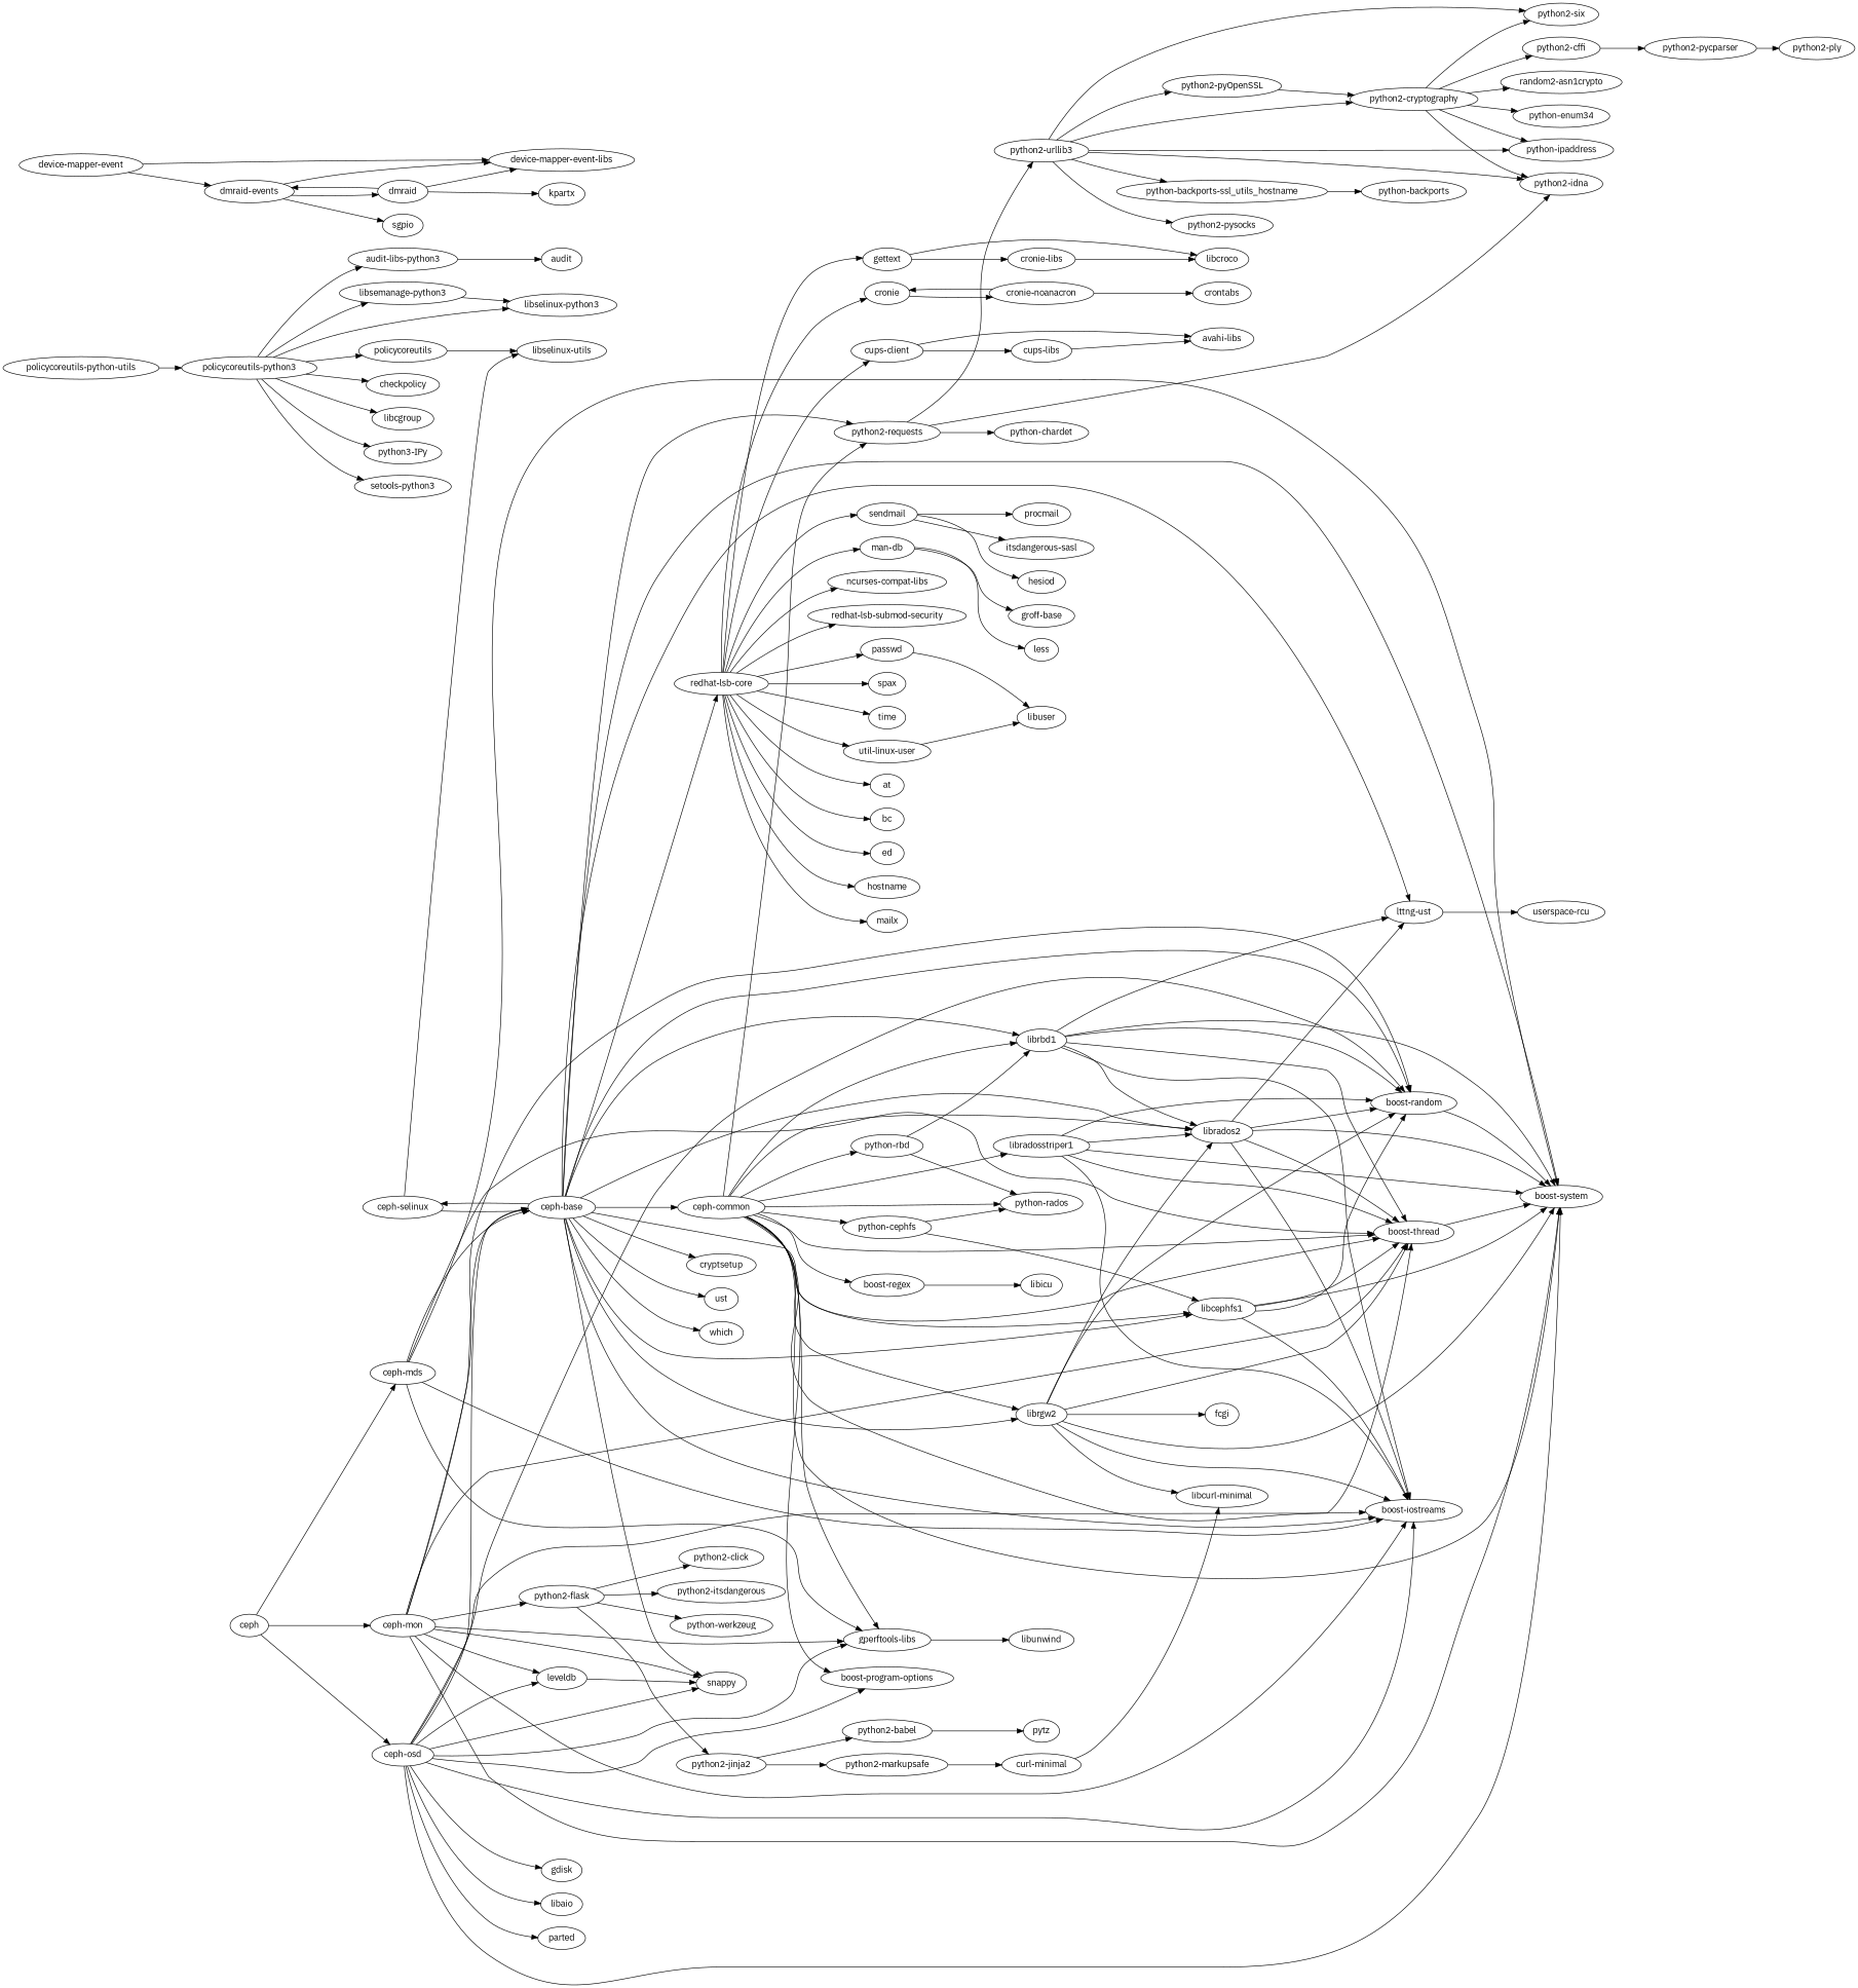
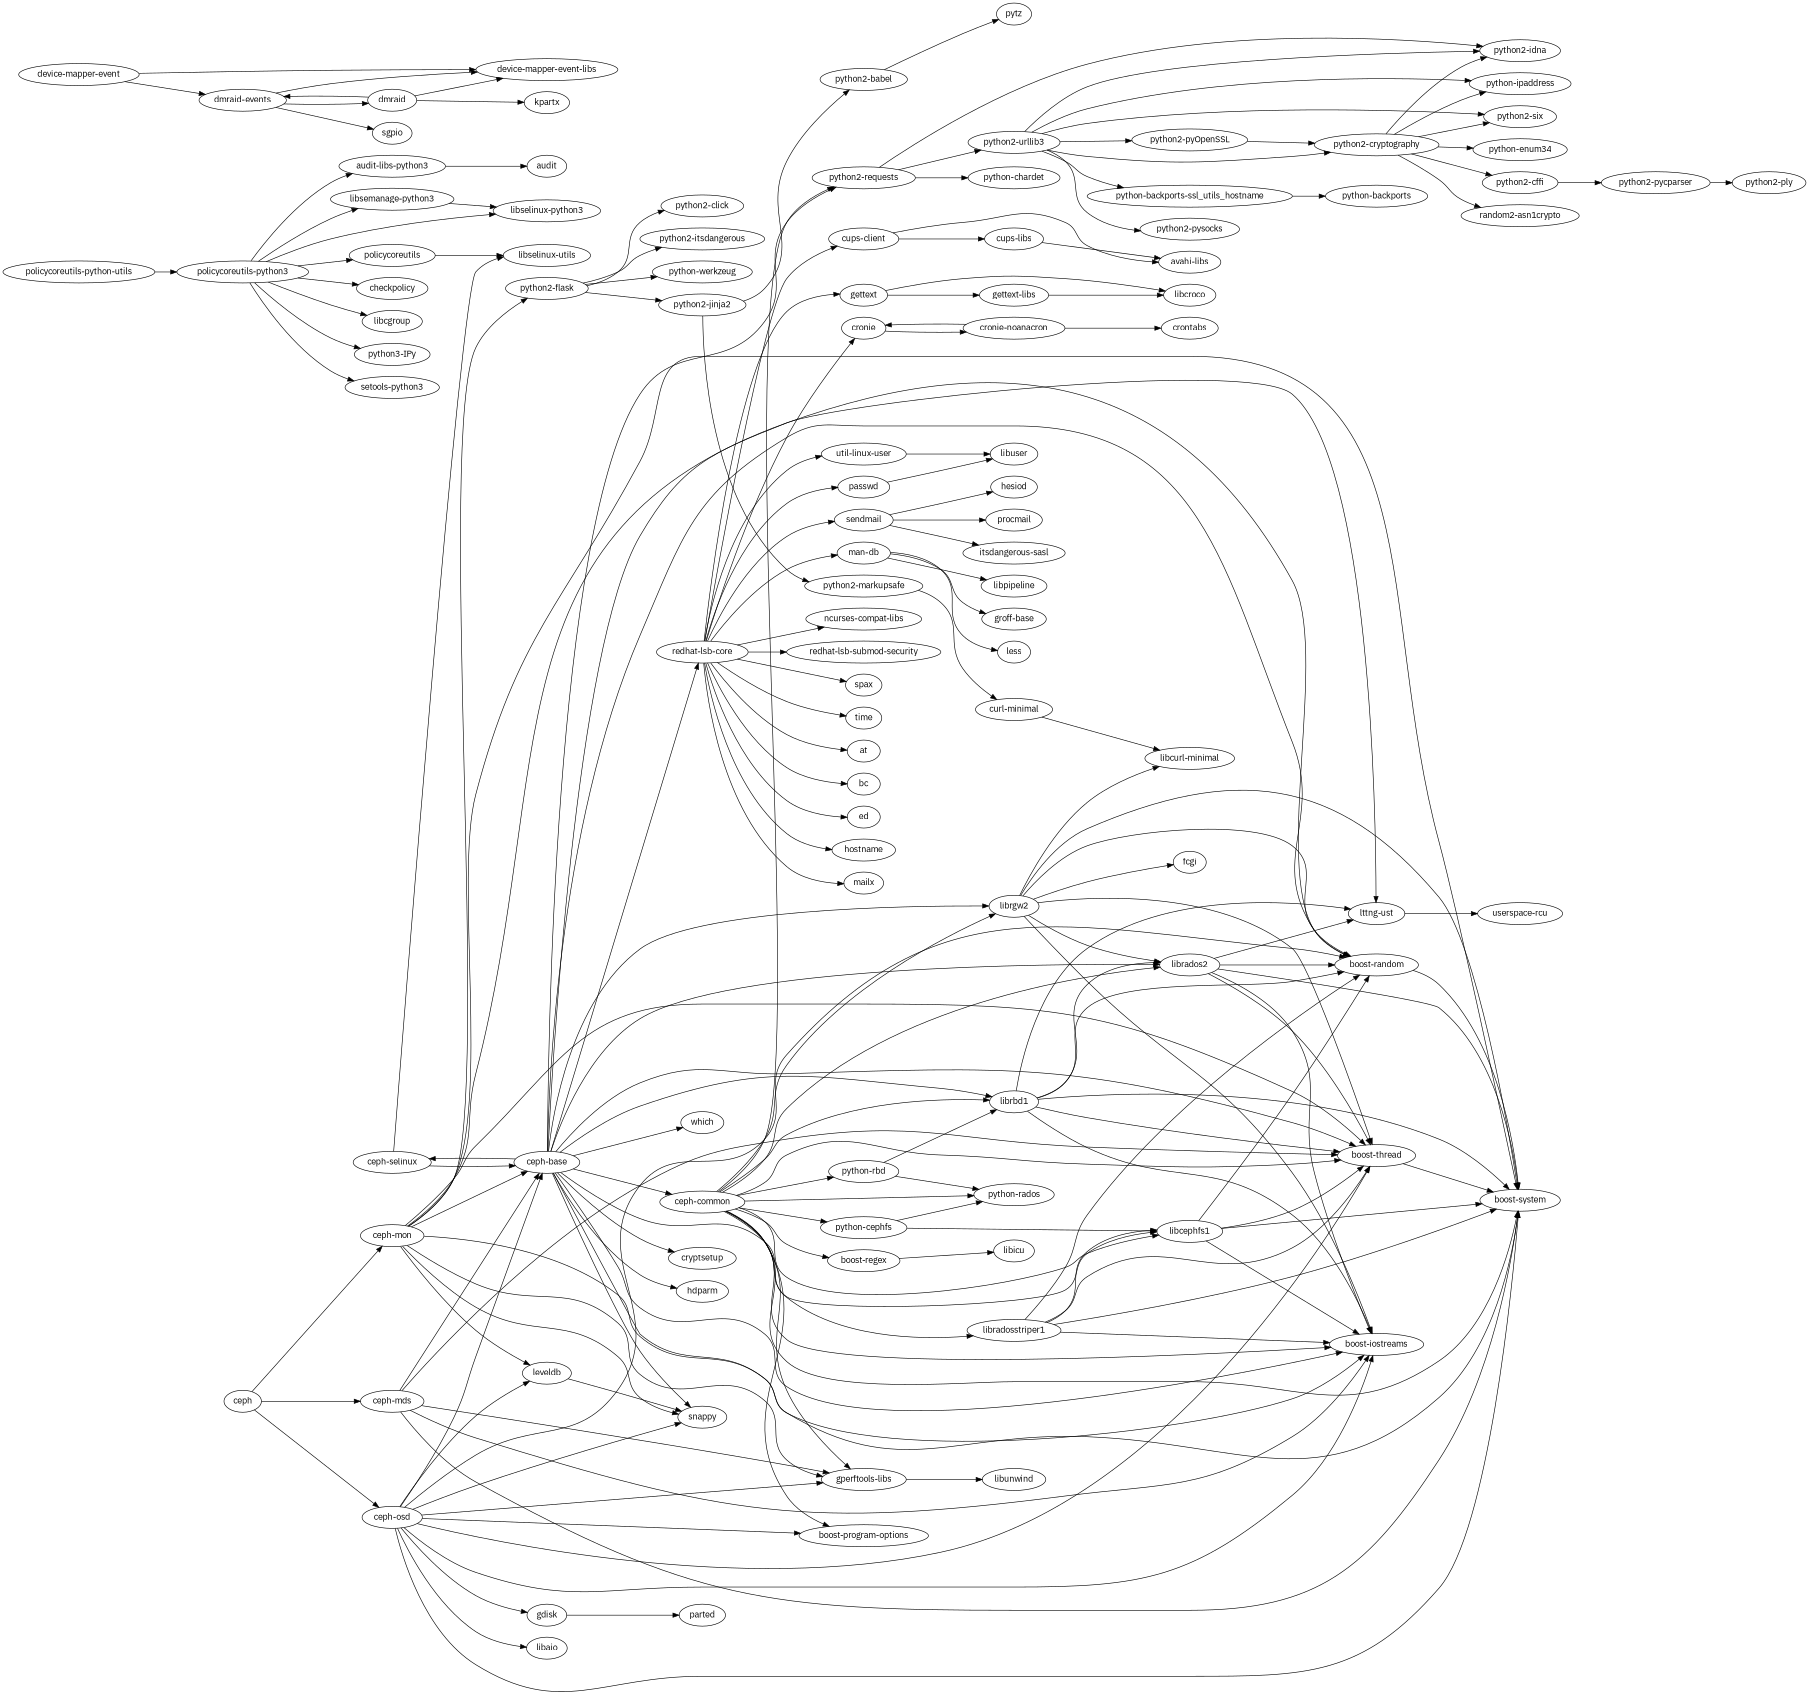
  strict digraph {
    fontname="IBM Plex Sans"
    rankdir=LR
    node [fontname="IBM Plex Sans"]
    edge [fontname="IBM Plex Sans"]
    "audit-libs-python3"
    audit
    "boost-random"
    "boost-system"
    "boost-regex"
    libicu
    "boost-thread"
    "ceph-base"
    "boost-iostreams"
    "ceph-common"
    "ceph-selinux"
    cryptsetup
-   hdparm [label=ust]
+   hdparm
    libcephfs1
    librados2
    librbd1
    librgw2
    "lttng-ust"
    "python2-requests"
    "redhat-lsb-core"
    snappy
    which
    "boost-program-options"
    "gperftools-libs"
    libradosstriper1
    "python-cephfs"
    "python-rados"
    "python-rbd"
    "libselinux-utils"
    "libcurl-minimal"
    fcgi
    "userspace-rcu"
    "python2-idna"
    "python2-urllib3"
    "python-chardet"
    cronie
    "cups-client"
    gettext
    "man-db"
    passwd
    at
    bc
    ed
    hostname
    mailx
    "ncurses-compat-libs"
    "redhat-lsb-submod-security"
    sendmail
    spax
    time
    "util-linux-user"
    libunwind
    "python2-cryptography"
    "python2-six"
    "python-ipaddress"
    "python2-pyOpenSSL"
    "python2-pysocks"
    n58 [label="python-backports-ssl_utils_hostname"]
    "cronie-noanacron"
    "avahi-libs"
    "cups-libs"
-   "gettext-libs" [label="cronie-libs"]
+   "gettext-libs"
    libcroco
    "groff-base"
    less
+   libpipeline
    libuser
    n68 [label="itsdangerous-sasl"]
    hesiod
    procmail
    ceph
    "ceph-mds"
    "ceph-mon"
    "ceph-osd"
    leveldb
    "python2-flask"
    gdisk
    libaio
    parted
    "python2-click"
    "python2-itsdangerous"
    "python2-jinja2"
    "python-werkzeug"
    "python2-babel"
    "python2-markupsafe"
    crontabs
    "curl-minimal"
    "device-mapper-event"
    "device-mapper-event-libs"
    "dmraid-events"
    dmraid
    kpartx
    sgpio
    "libsemanage-python3"
    "libselinux-python3"
    policycoreutils
    "policycoreutils-python3"
    checkpolicy
    libcgroup
    "python3-IPy"
    "setools-python3"
    "policycoreutils-python-utils"
    pytz
    "python2-cffi"
    "python2-pycparser"
    "python2-ply"
    n107 [label="random2-asn1crypto"]
    "python-enum34"
    "python-backports"
    "audit-libs-python3" -> audit
    "boost-random" -> "boost-system"
    "boost-regex" -> libicu
    "boost-thread" -> "boost-system"
    "ceph-base" -> "boost-random"
    "ceph-base" -> "boost-system"
    "ceph-base" -> "boost-thread"
    "ceph-base" -> "boost-iostreams"
    "ceph-base" -> "ceph-common"
    "ceph-base" -> "ceph-selinux"
    "ceph-base" -> cryptsetup
    "ceph-base" -> hdparm
    "ceph-base" -> libcephfs1
    "ceph-base" -> librados2
    "ceph-base" -> librbd1
    "ceph-base" -> librgw2
    "ceph-base" -> "lttng-ust"
    "ceph-base" -> "python2-requests"
    "ceph-base" -> "redhat-lsb-core"
    "ceph-base" -> snappy
    "ceph-base" -> which
    "ceph-common" -> "boost-system"
    "ceph-common" -> "boost-regex"
    "ceph-common" -> "boost-thread"
    "ceph-common" -> "boost-iostreams"
    "ceph-common" -> libcephfs1
    "ceph-common" -> librados2
    "ceph-common" -> librbd1
    "ceph-common" -> librgw2
    "ceph-common" -> "python2-requests"
    "ceph-common" -> "boost-program-options"
    "ceph-common" -> "gperftools-libs"
    "ceph-common" -> libradosstriper1
    "ceph-common" -> "python-cephfs"
    "ceph-common" -> "python-rados"
    "ceph-common" -> "python-rbd"
    "ceph-selinux" -> "ceph-base"
    "ceph-selinux" -> "libselinux-utils"
    libcephfs1 -> "boost-random"
    libcephfs1 -> "boost-system"
    libcephfs1 -> "boost-thread"
    libcephfs1 -> "boost-iostreams"
    librados2 -> "boost-random"
    librados2 -> "boost-system"
    librados2 -> "boost-thread"
    librados2 -> "boost-iostreams"
    librados2 -> "lttng-ust"
    librbd1 -> "boost-random"
    librbd1 -> "boost-system"
    librbd1 -> "boost-thread"
    librbd1 -> "boost-iostreams"
    librbd1 -> librados2
    librbd1 -> "lttng-ust"
    librgw2 -> "boost-random"
    librgw2 -> "boost-system"
    librgw2 -> "boost-thread"
    librgw2 -> "boost-iostreams"
    librgw2 -> librados2
    librgw2 -> "libcurl-minimal"
    librgw2 -> fcgi
    "lttng-ust" -> "userspace-rcu"
    "python2-requests" -> "python2-idna"
    "python2-requests" -> "python2-urllib3"
    "python2-requests" -> "python-chardet"
    "redhat-lsb-core" -> cronie
    "redhat-lsb-core" -> "cups-client"
    "redhat-lsb-core" -> gettext
    "redhat-lsb-core" -> "man-db"
    "redhat-lsb-core" -> passwd
    "redhat-lsb-core" -> at
    "redhat-lsb-core" -> bc
    "redhat-lsb-core" -> ed
    "redhat-lsb-core" -> hostname
    "redhat-lsb-core" -> mailx
    "redhat-lsb-core" -> "ncurses-compat-libs"
    "redhat-lsb-core" -> "redhat-lsb-submod-security"
    "redhat-lsb-core" -> sendmail
    "redhat-lsb-core" -> spax
    "redhat-lsb-core" -> time
    "redhat-lsb-core" -> "util-linux-user"
    "gperftools-libs" -> libunwind
    libradosstriper1 -> "boost-random"
    libradosstriper1 -> "boost-system"
    libradosstriper1 -> "boost-thread"
    libradosstriper1 -> "boost-iostreams"
-   libradosstriper1 -> librados2
+   libradosstriper1 -> libcephfs1
    "python-cephfs" -> libcephfs1
    "python-cephfs" -> "python-rados"
    "python-rbd" -> librbd1
    "python-rbd" -> "python-rados"
    "python2-urllib3" -> "python2-idna"
    "python2-urllib3" -> "python2-cryptography"
    "python2-urllib3" -> "python2-six"
    "python2-urllib3" -> "python-ipaddress"
    "python2-urllib3" -> "python2-pyOpenSSL"
    "python2-urllib3" -> "python2-pysocks"
    "python2-urllib3" -> n58
    cronie -> "cronie-noanacron"
    "cups-client" -> "avahi-libs"
    "cups-client" -> "cups-libs"
    gettext -> "gettext-libs"
    gettext -> libcroco
    "man-db" -> "groff-base"
    "man-db" -> less
+   "man-db" -> libpipeline
    passwd -> libuser
    sendmail -> n68
    sendmail -> hesiod
    sendmail -> procmail
    "util-linux-user" -> libuser
    "python2-cryptography" -> "python2-idna"
    "python2-cryptography" -> "python2-six"
    "python2-cryptography" -> "python-ipaddress"
    "python2-cryptography" -> "python2-cffi"
    "python2-cryptography" -> n107
    "python2-cryptography" -> "python-enum34"
    "python2-pyOpenSSL" -> "python2-cryptography"
    n58 -> "python-backports"
    "cronie-noanacron" -> cronie
    "cronie-noanacron" -> crontabs
    "cups-libs" -> "avahi-libs"
    "gettext-libs" -> libcroco
    ceph -> "ceph-mds"
    ceph -> "ceph-mon"
    ceph -> "ceph-osd"
    "ceph-mds" -> "boost-system"
    "ceph-mds" -> "boost-thread"
    "ceph-mds" -> "ceph-base"
    "ceph-mds" -> "boost-iostreams"
    "ceph-mds" -> "gperftools-libs"
    "ceph-mon" -> "boost-random"
    "ceph-mon" -> "boost-system"
    "ceph-mon" -> "boost-thread"
    "ceph-mon" -> "ceph-base"
    "ceph-mon" -> "boost-iostreams"
    "ceph-mon" -> snappy
    "ceph-mon" -> "gperftools-libs"
    "ceph-mon" -> leveldb
    "ceph-mon" -> "python2-flask"
    "ceph-osd" -> "boost-random"
    "ceph-osd" -> "boost-system"
    "ceph-osd" -> "boost-thread"
    "ceph-osd" -> "ceph-base"
    "ceph-osd" -> "boost-iostreams"
    "ceph-osd" -> snappy
    "ceph-osd" -> "boost-program-options"
    "ceph-osd" -> "gperftools-libs"
    "ceph-osd" -> leveldb
    "ceph-osd" -> gdisk
    "ceph-osd" -> libaio
-   "ceph-osd" -> parted
+   gdisk -> parted
    leveldb -> snappy
    "python2-flask" -> "python2-click"
    "python2-flask" -> "python2-itsdangerous"
    "python2-flask" -> "python2-jinja2"
    "python2-flask" -> "python-werkzeug"
    "python2-jinja2" -> "python2-babel"
    "python2-jinja2" -> "python2-markupsafe"
    "python2-babel" -> pytz
    "python2-markupsafe" -> "curl-minimal"
    "curl-minimal" -> "libcurl-minimal"
    "device-mapper-event" -> "device-mapper-event-libs"
    "device-mapper-event" -> "dmraid-events"
    "dmraid-events" -> "device-mapper-event-libs"
    "dmraid-events" -> dmraid
    "dmraid-events" -> sgpio
    dmraid -> "device-mapper-event-libs"
    dmraid -> "dmraid-events"
    dmraid -> kpartx
    "libsemanage-python3" -> "libselinux-python3"
    policycoreutils -> "libselinux-utils"
    "policycoreutils-python3" -> "audit-libs-python3"
    "policycoreutils-python3" -> "libsemanage-python3"
    "policycoreutils-python3" -> "libselinux-python3"
    "policycoreutils-python3" -> policycoreutils
    "policycoreutils-python3" -> checkpolicy
    "policycoreutils-python3" -> libcgroup
    "policycoreutils-python3" -> "python3-IPy"
    "policycoreutils-python3" -> "setools-python3"
    "policycoreutils-python-utils" -> "policycoreutils-python3"
    "python2-cffi" -> "python2-pycparser"
    "python2-pycparser" -> "python2-ply"
  }
